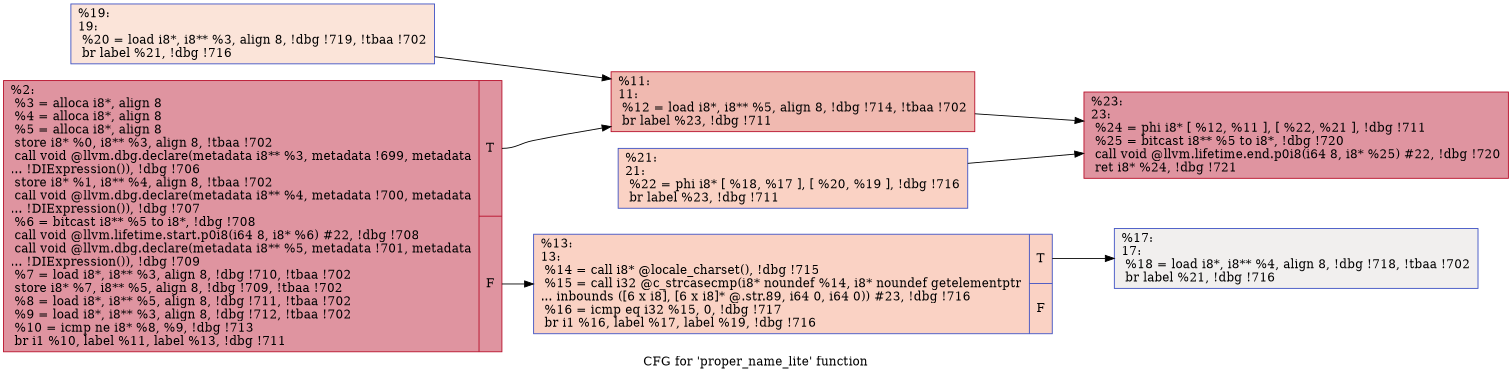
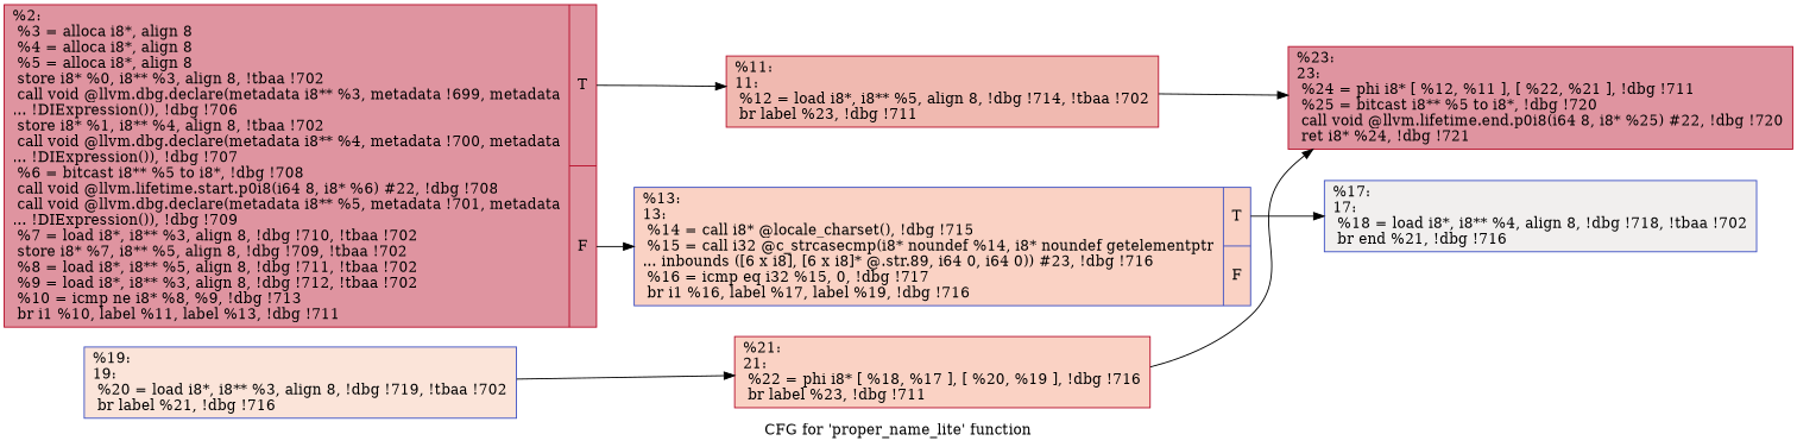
  digraph {
    label="CFG for 'proper_name_lite' function"
    rankdir=LR
    node [color="#3d50c3ff" fillcolor="#b70d2870" shape=record style=filled]
    n1 [color="#b70d28ff" label="{%2:\l  %3 = alloca i8*, align 8\l  %4 = alloca i8*, align 8\l  %5 = alloca i8*, align 8\l  store i8* %0, i8** %3, align 8, !tbaa !702\l  call void @llvm.dbg.declare(metadata i8** %3, metadata !699, metadata\l... !DIExpression()), !dbg !706\l  store i8* %1, i8** %4, align 8, !tbaa !702\l  call void @llvm.dbg.declare(metadata i8** %4, metadata !700, metadata\l... !DIExpression()), !dbg !707\l  %6 = bitcast i8** %5 to i8*, !dbg !708\l  call void @llvm.lifetime.start.p0i8(i64 8, i8* %6) #22, !dbg !708\l  call void @llvm.dbg.declare(metadata i8** %5, metadata !701, metadata\l... !DIExpression()), !dbg !709\l  %7 = load i8*, i8** %3, align 8, !dbg !710, !tbaa !702\l  store i8* %7, i8** %5, align 8, !dbg !709, !tbaa !702\l  %8 = load i8*, i8** %5, align 8, !dbg !711, !tbaa !702\l  %9 = load i8*, i8** %3, align 8, !dbg !712, !tbaa !702\l  %10 = icmp ne i8* %8, %9, !dbg !713\l  br i1 %10, label %11, label %13, !dbg !711\l|{<s0>T|<s1>F}}"]
    n2 [color="#b70d28ff" fillcolor="#de614d70" label="{%11:\l11:                                               \l  %12 = load i8*, i8** %5, align 8, !dbg !714, !tbaa !702\l  br label %23, !dbg !711\l}"]
    n3 [fillcolor="#f4987a70" label="{%13:\l13:                                               \l  %14 = call i8* @locale_charset(), !dbg !715\l  %15 = call i32 @c_strcasecmp(i8* noundef %14, i8* noundef getelementptr\l... inbounds ([6 x i8], [6 x i8]* @.str.89, i64 0, i64 0)) #23, !dbg !716\l  %16 = icmp eq i32 %15, 0, !dbg !717\l  br i1 %16, label %17, label %19, !dbg !716\l|{<s0>T|<s1>F}}"]
    n4 [color="#b70d28ff" label="{%23:\l23:                                               \l  %24 = phi i8* [ %12, %11 ], [ %22, %21 ], !dbg !711\l  %25 = bitcast i8** %5 to i8*, !dbg !720\l  call void @llvm.lifetime.end.p0i8(i64 8, i8* %25) #22, !dbg !720\l  ret i8* %24, !dbg !721\l}"]
-   n5 [fillcolor="#e0dbd870" label="{%17:\l17:                                               \l  %18 = load i8*, i8** %4, align 8, !dbg !718, !tbaa !702\l  br label %21, !dbg !716\l}"]
+   n5 [fillcolor="#e0dbd870" label="{%17:\l17:                                               \l  %18 = load i8*, i8** %4, align 8, !dbg !718, !tbaa !702\l  br end %21, !dbg !716\l}"]
    n6 [fillcolor="#f5c1a970" label="{%19:\l19:                                               \l  %20 = load i8*, i8** %3, align 8, !dbg !719, !tbaa !702\l  br label %21, !dbg !716\l}"]
-   n7 [fillcolor="#f4987a70" label="{%21:\l21:                                               \l  %22 = phi i8* [ %18, %17 ], [ %20, %19 ], !dbg !716\l  br label %23, !dbg !711\l}"]
+   n7 [color="#b70d28ff" fillcolor="#f4987a70" label="{%21:\l21:                                               \l  %22 = phi i8* [ %18, %17 ], [ %20, %19 ], !dbg !716\l  br label %23, !dbg !711\l}"]
    n1 -> n2 [tailport=s0]
    n1 -> n3 [tailport=s1]
    n2 -> n4
    n3 -> n5 [tailport=s0]
-   n6 -> n2
+   n6 -> n7
    n7 -> n4
  }
